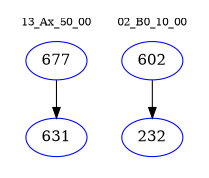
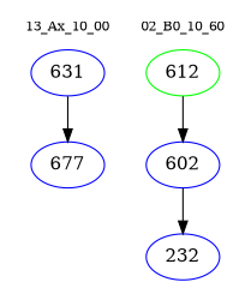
  digraph {
    node [color=blue]
    edge [color=black]
    n1 [label=631]
    n2 [label=677]
+   n3 [color=green label=612]
    n4 [label=602]
    n5 [label=232]
    subgraph cluster_1 {
      color=white
      fontsize=10
-     label="13_Ax_50_00"
+     label="13_Ax_10_00"
      n1
      n2
    }
    subgraph cluster_2 {
      color=white
      fontsize=10
-     label="02_B0_10_00"
+     label="02_B0_10_60"
+     n3
      n4
      n5
    }
-   n2 -> n1
+   n1 -> n2
+   n3 -> n4
    n4 -> n5
  }
